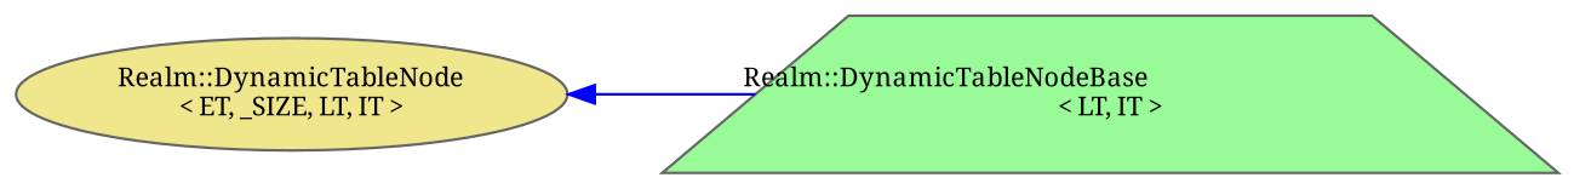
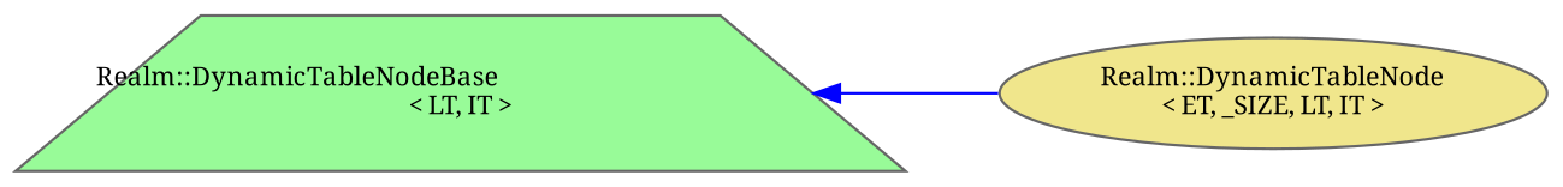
  digraph {
    rankdir=LR
    fontname="Noto Serif"
    node [color=grey40 fontname="Noto Serif" fontsize=10 style=filled]
    n1 [fillcolor=palegreen height=0.2 label="Realm::DynamicTableNodeBase\l\< LT, IT \>" shape=trapezium width=0.4]
    n2 [fillcolor=khaki height=0.2 label="Realm::DynamicTableNode\l\< ET, _SIZE, LT, IT \>" shape=ellipse width=0.4]
-   n2 -> n1 [color=blue dir=back fontname="Noto Serif" fontsize=10 labelfontname=Helvetica labelfontsize=10 style=solid]
+   n1 -> n2 [color=blue dir=back fontname="Noto Serif" fontsize=10 labelfontname=Helvetica labelfontsize=10 style=solid]
  }
